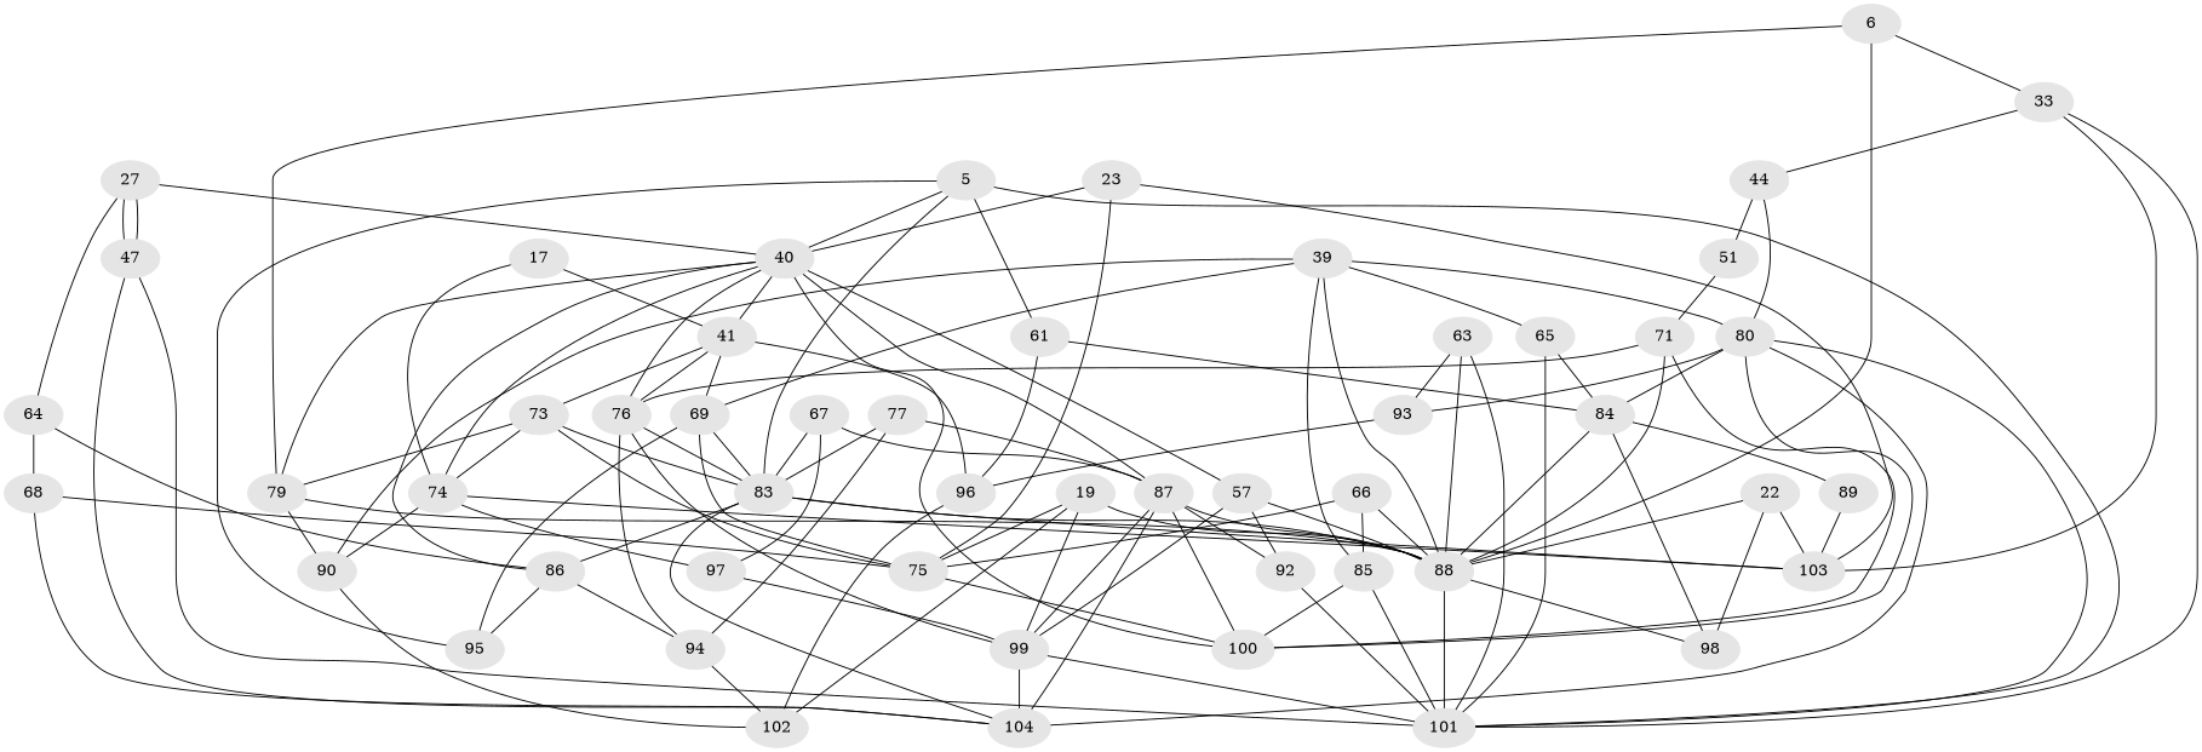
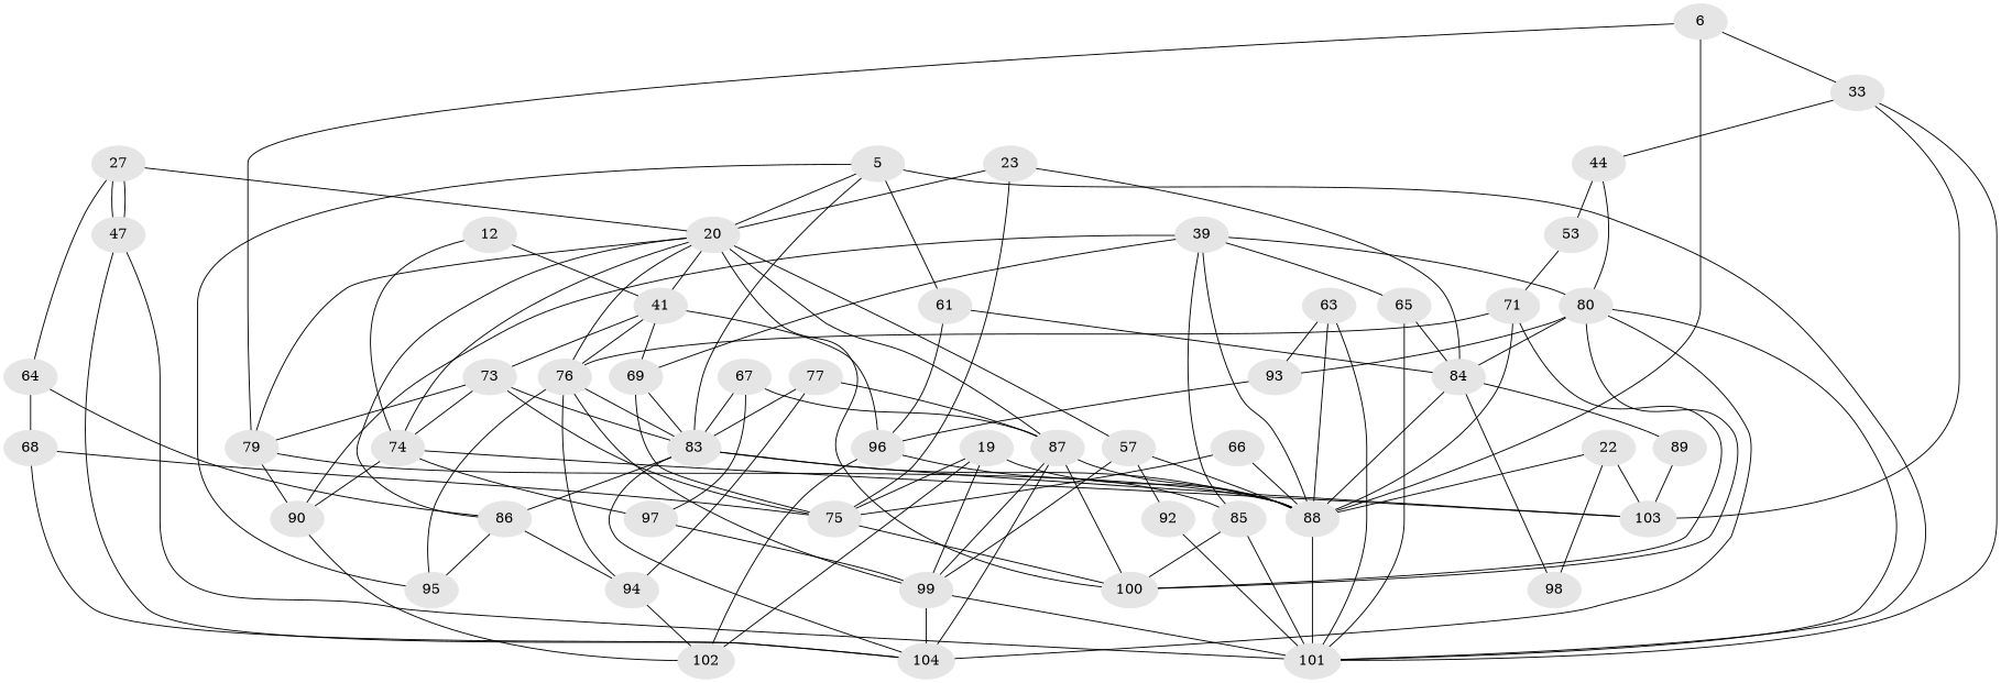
  graph {
    node [color=gray90 style=filled]
-   40 [super="+9+34"]
+   40 [super="+9+34" label=20]
    79 [super="+25"]
    41
    74 [super="+72"]
    57
    76 [super="+35+58"]
    86 [super="+70"]
    87 [super="+42+54"]
    100 [super="+4"]
    5
    61
    83 [super="+60+81+48"]
    95
    101 [super="+91"]
    96 [super="+26+46"]
    84 [super="+43+55"]
    88 [super="+82+32"]
    103 [super="+2"]
    104 [super="+78"]
    6
    33
    44
    90
    98
-   12 [label=17]
+   12
    69 [super="+31"]
    73 [super="+17"]
    97
    75 [super="+30"]
    19
    99 [super="+1"]
    102
    22 [super="+8"]
    23 [super="+21"]
    27
    47
    64 [super="+52"]
    68
    80 [super="+51"]
-   53 [super="+7" label=51]
+   53 [super="+7"]
    39 [super="+18"]
    65
    85 [super="+20"]
    93
    92 [super="+38"]
    94
    71 [super="+56"]
    89
    63
    66
    67
    77
    40 -- 79
    40 -- 41 [weight=2]
    40 -- 74 [weight=2]
    40 -- 57
    40 -- 76
    40 -- 86
    40 -- 87 [weight=2]
    40 -- 100
    79 -- 88
    79 -- 90
    41 -- 76
    41 -- 96 [weight=2]
    41 -- 69
    41 -- 73
    74 -- 103
    74 -- 90
    74 -- 97
    57 -- 88
    57 -- 99
    57 -- 92
    76 -- 83 [weight=2]
    76 -- 99
    76 -- 94
    86 -- 95
    86 -- 94
    87 -- 100
    87 -- 88 [weight=2]
    87 -- 104
    87 -- 99
-   87 -- 92 [weight=2]
    5 -- 40
    5 -- 61
    5 -- 83 [weight=3]
    5 -- 95
    5 -- 101
    61 -- 96
    61 -- 84
    83 -- 86 [weight=2]
    83 -- 88 [weight=3]
    83 -- 103 [weight=2]
    83 -- 104
    96 -- 102
    84 -- 88 [weight=3]
    84 -- 98 [weight=2]
    84 -- 89
    88 -- 101 [weight=2]
-   88 -- 98
    6 -- 79
    6 -- 88 [weight=3]
    6 -- 33
    33 -- 101
    33 -- 103
    33 -- 44
    44 -- 80
    44 -- 53 [weight=2]
    90 -- 102
    12 -- 41
    12 -- 74
    69 -- 83
-   69 -- 95
+   76 -- 95
    69 -- 75
    73 -- 79
    73 -- 74
    73 -- 83
    73 -- 75
    97 -- 99
    75 -- 100
    19 -- 88
    19 -- 75
    19 -- 99
    19 -- 102
    99 -- 101
    99 -- 104 [weight=2]
    22 -- 88
    22 -- 103
    22 -- 98 [weight=2]
    23 -- 40 [weight=3]
-   23 -- 103
+   23 -- 84
    23 -- 75
    27 -- 40
    27 -- 47
    27 -- 47
    27 -- 64
    47 -- 101
    47 -- 104
    64 -- 86 [weight=2]
    64 -- 68 [weight=2]
    68 -- 104
    68 -- 75
    80 -- 100
    80 -- 101
    80 -- 84 [weight=2]
    80 -- 104
    80 -- 93
    53 -- 71
    39 -- 88
    39 -- 90
    39 -- 69
    39 -- 80
    39 -- 65
    39 -- 85
    65 -- 101
    65 -- 84
    85 -- 100
    85 -- 101
    93 -- 96
    92 -- 101
    94 -- 102
    71 -- 76 [weight=2]
    71 -- 100
    71 -- 88
    89 -- 103
    63 -- 101
    63 -- 88 [weight=2]
    63 -- 93
    66 -- 88
    66 -- 75 [weight=2]
-   66 -- 85 [weight=2]
+   96 -- 85 [weight=2]
    67 -- 87
    67 -- 83
    67 -- 97
    77 -- 87
    77 -- 83
    77 -- 94
  }
